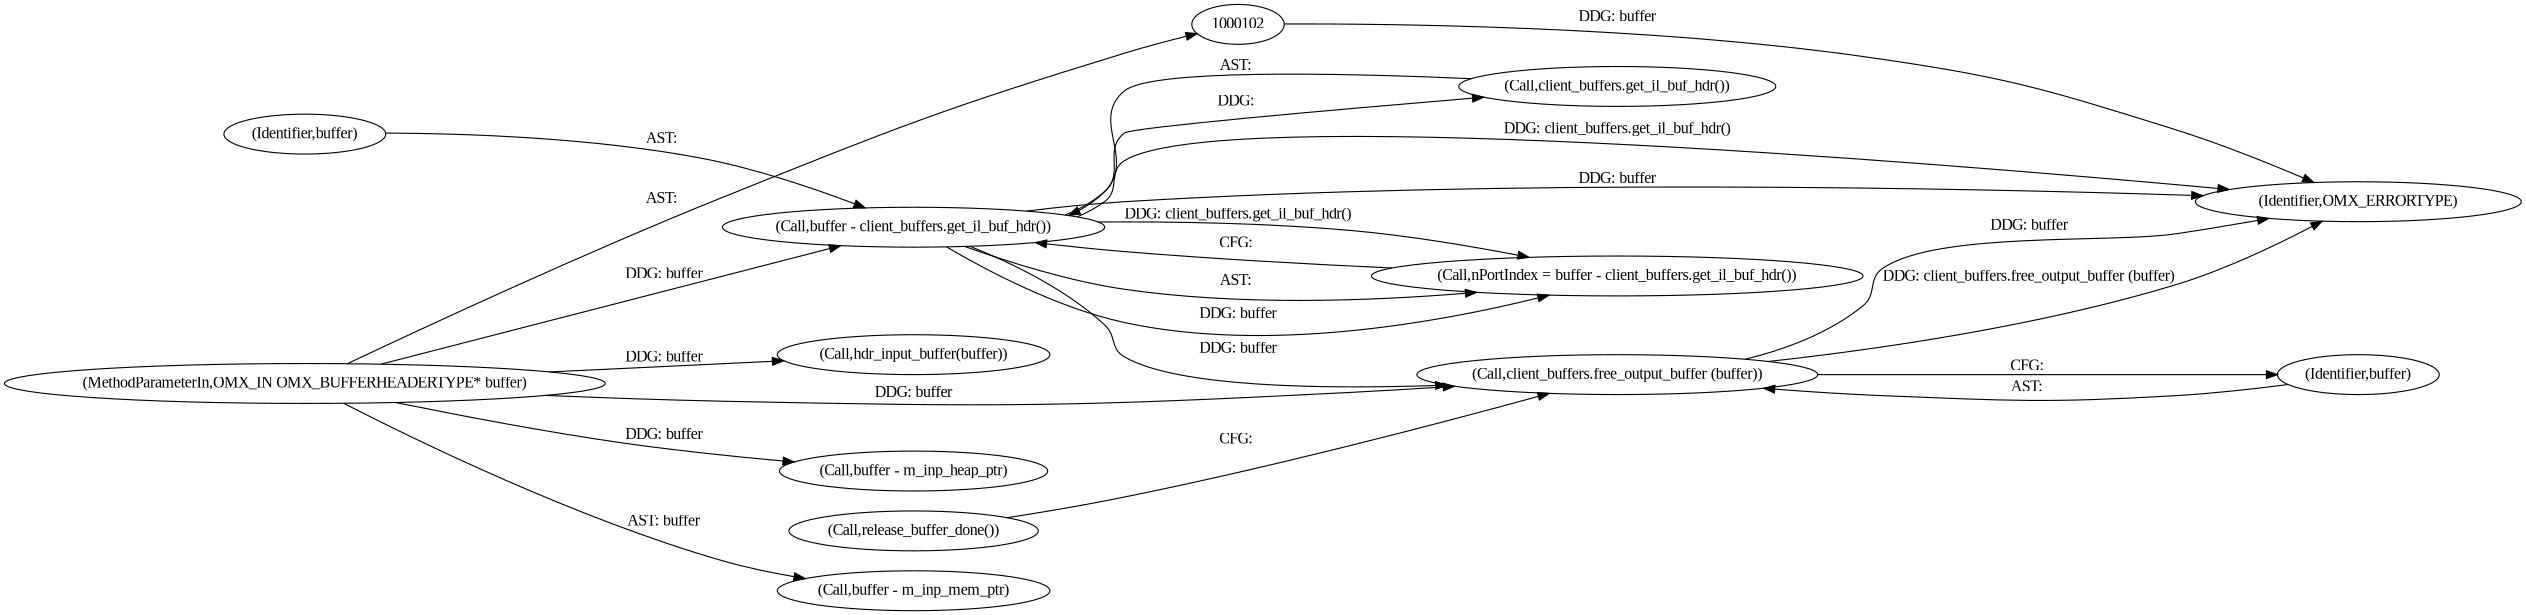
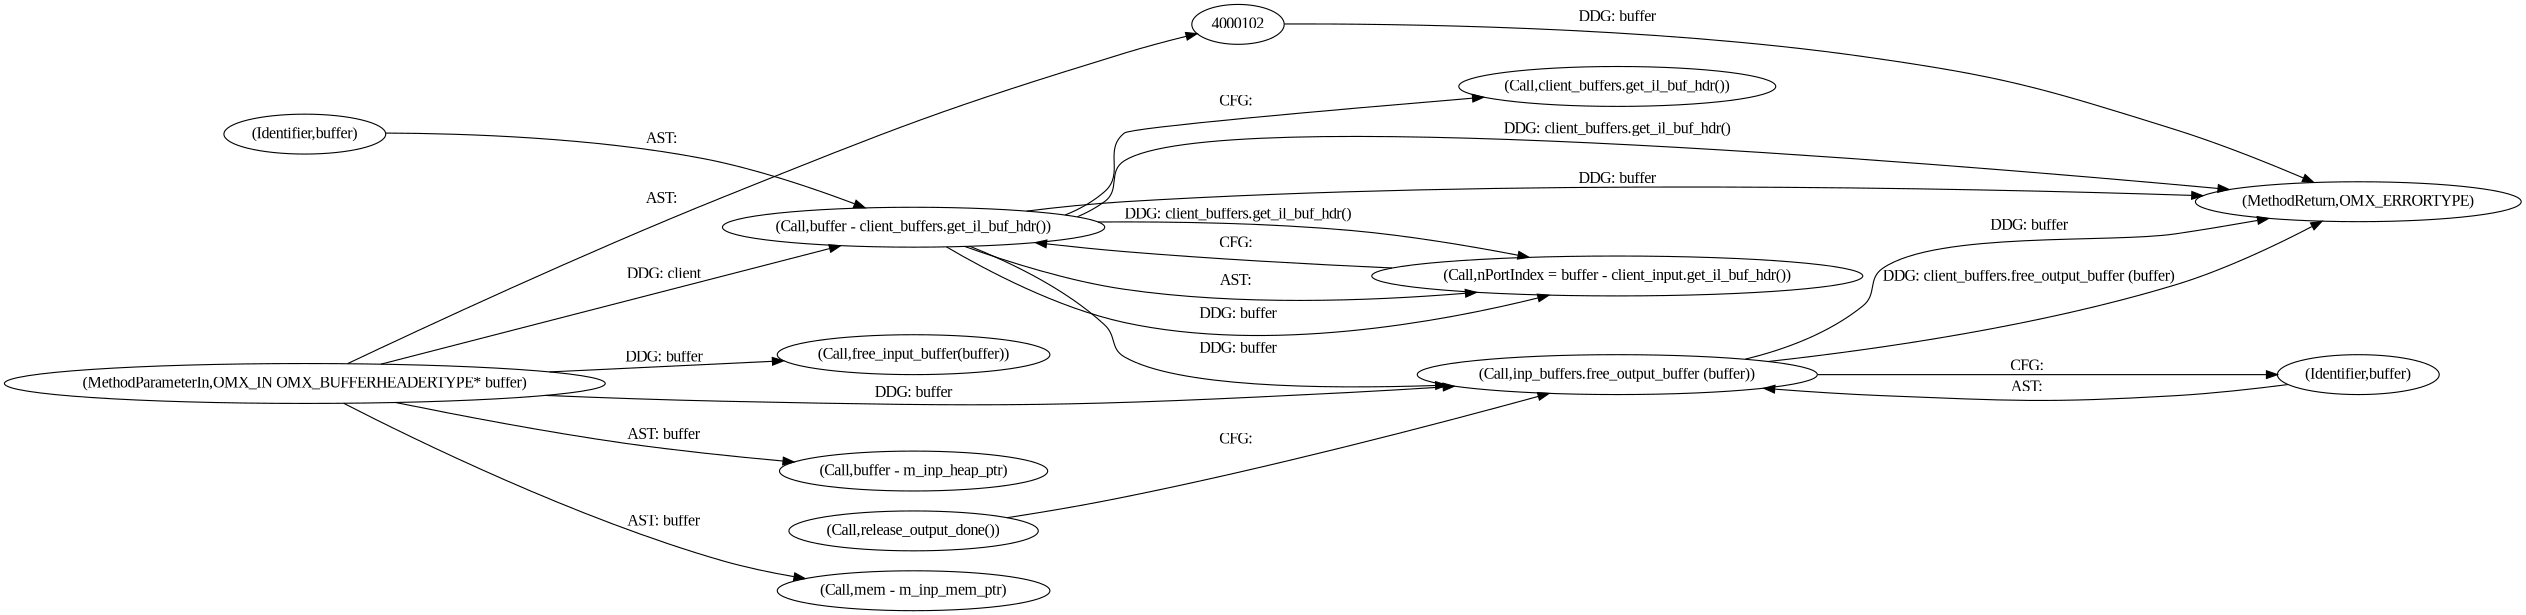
  digraph {
    fontname="Liberation Serif"
    rankdir=LR
    node [fontname="Liberation Serif"]
    edge [fontname="Liberation Serif"]
-   n1 [label="(Call,client_buffers.free_output_buffer (buffer))"]
+   n1 [label="(Call,inp_buffers.free_output_buffer (buffer))"]
    n2 [label="(Identifier,buffer)"]
-   n3 [label="(Identifier,OMX_ERRORTYPE)"]
+   n3 [label="(MethodReturn,OMX_ERRORTYPE)"]
    n4 [label="(Call,buffer - client_buffers.get_il_buf_hdr())"]
    n5 [label="(Call,client_buffers.get_il_buf_hdr())"]
-   n6 [label="(Call,nPortIndex = buffer - client_buffers.get_il_buf_hdr())"]
+   n6 [label="(Call,nPortIndex = buffer - client_input.get_il_buf_hdr())"]
    n7 [label="(MethodParameterIn,OMX_IN OMX_BUFFERHEADERTYPE* buffer)"]
    n8 [label="(Call,buffer - m_inp_heap_ptr)"]
-   n9 [label="(Call,buffer - m_inp_mem_ptr)"]
-   n10 [label="(Call,hdr_input_buffer(buffer))"]
-   1000102
-   n12 [label="(Call,release_buffer_done())"]
+   n9 [label="(Call,mem - m_inp_mem_ptr)"]
+   n10 [label="(Call,free_input_buffer(buffer))"]
+   1000102 [label=4000102]
+   n12 [label="(Call,release_output_done())"]
    n13 [label="(Identifier,buffer)"]
    n1 -> n2 [label="CFG: "]
    n1 -> n3 [label="DDG: client_buffers.free_output_buffer (buffer)"]
    n1 -> n3 [label="DDG: buffer"]
    n2 -> n1 [label="AST: "]
    n4 -> n1 [label="DDG: buffer"]
    n4 -> n3 [label="DDG: client_buffers.get_il_buf_hdr()"]
    n4 -> n3 [label="DDG: buffer"]
-   n4 -> n5 [label="DDG: "]
+   n4 -> n5 [label="CFG: "]
    n4 -> n6 [label="AST: "]
    n4 -> n6 [label="DDG: buffer"]
    n4 -> n6 [label="DDG: client_buffers.get_il_buf_hdr()"]
-   n5 -> n4 [label="AST: "]
    n6 -> n4 [label="CFG: "]
    n7 -> n1 [label="DDG: buffer"]
-   n7 -> n4 [label="DDG: buffer"]
-   n7 -> n8 [label="DDG: buffer"]
+   n7 -> n4 [label="DDG: client"]
+   n7 -> n8 [label="AST: buffer"]
    n7 -> n9 [label="AST: buffer"]
    n7 -> n10 [label="DDG: buffer"]
    n7 -> 1000102 [label="AST: "]
    1000102 -> n3 [label="DDG: buffer"]
    n12 -> n1 [label="CFG: "]
    n13 -> n4 [label="AST: "]
  }
